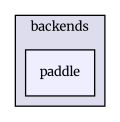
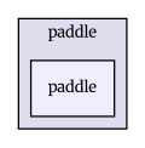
  digraph {
    compound=true
    fontname=Merriweather
    n1 [fillcolor="#eeeeff" fontname=Merriweather fontsize=10 label=paddle pencolor=black shape=box style=filled]
    subgraph cluster_1 {
      bgcolor="#ddddee"
      fontsize=10
-     label=backends
+     label=paddle
      pencolor=black
      n1
    }
  }
